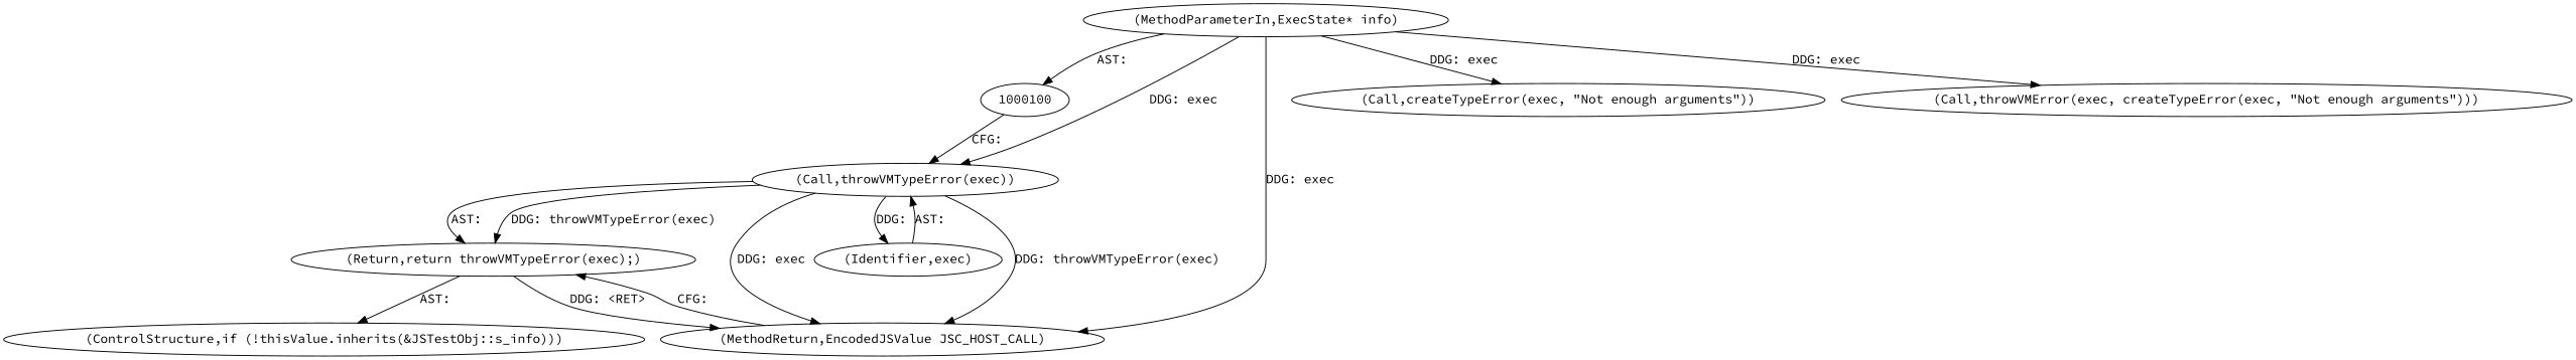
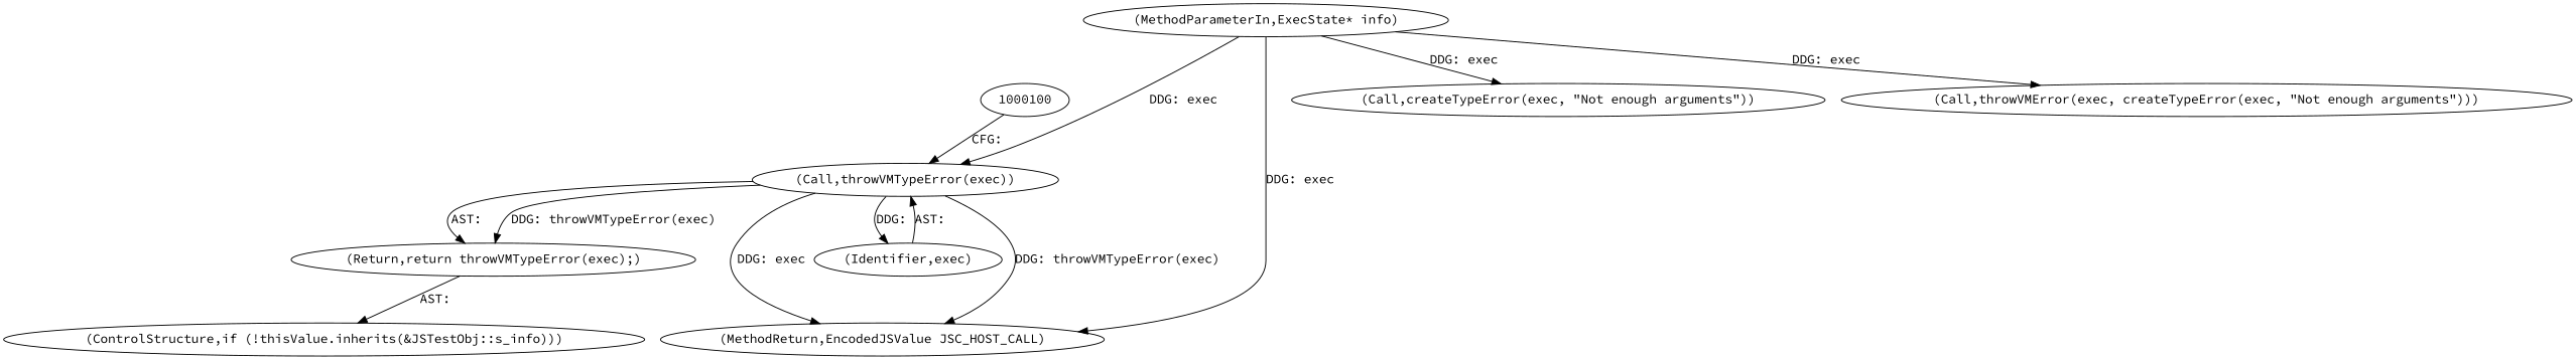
  digraph {
    fontname="Source Code Pro"
    node [fontname="Source Code Pro"]
    edge [fontname="Source Code Pro"]
    n1 [label="(Call,throwVMTypeError(exec))"]
    n2 [label="(Return,return throwVMTypeError(exec);)"]
    n3 [label="(MethodReturn,EncodedJSValue JSC_HOST_CALL)"]
    n4 [label="(Identifier,exec)"]
    n5 [label="(ControlStructure,if (!thisValue.inherits(&JSTestObj::s_info)))"]
    n6 [label="(MethodParameterIn,ExecState* info)"]
    n7 [label="(Call,createTypeError(exec, \"Not enough arguments\"))"]
    n8 [label="(Call,throwVMError(exec, createTypeError(exec, \"Not enough arguments\")))"]
    1000100
    n1 -> n2 [label="AST: "]
    n1 -> n2 [label="DDG: throwVMTypeError(exec)"]
    n1 -> n3 [label="DDG: exec"]
    n1 -> n3 [label="DDG: throwVMTypeError(exec)"]
    n1 -> n4 [label="DDG: "]
-   n2 -> n3 [label="DDG: <RET>"]
    n2 -> n5 [label="AST: "]
-   n3 -> n2 [label="CFG: "]
    n4 -> n1 [label="AST: "]
    n6 -> n1 [label="DDG: exec"]
    n6 -> n3 [label="DDG: exec"]
    n6 -> n7 [label="DDG: exec"]
    n6 -> n8 [label="DDG: exec"]
-   n6 -> 1000100 [label="AST: "]
    1000100 -> n1 [label="CFG: "]
  }
